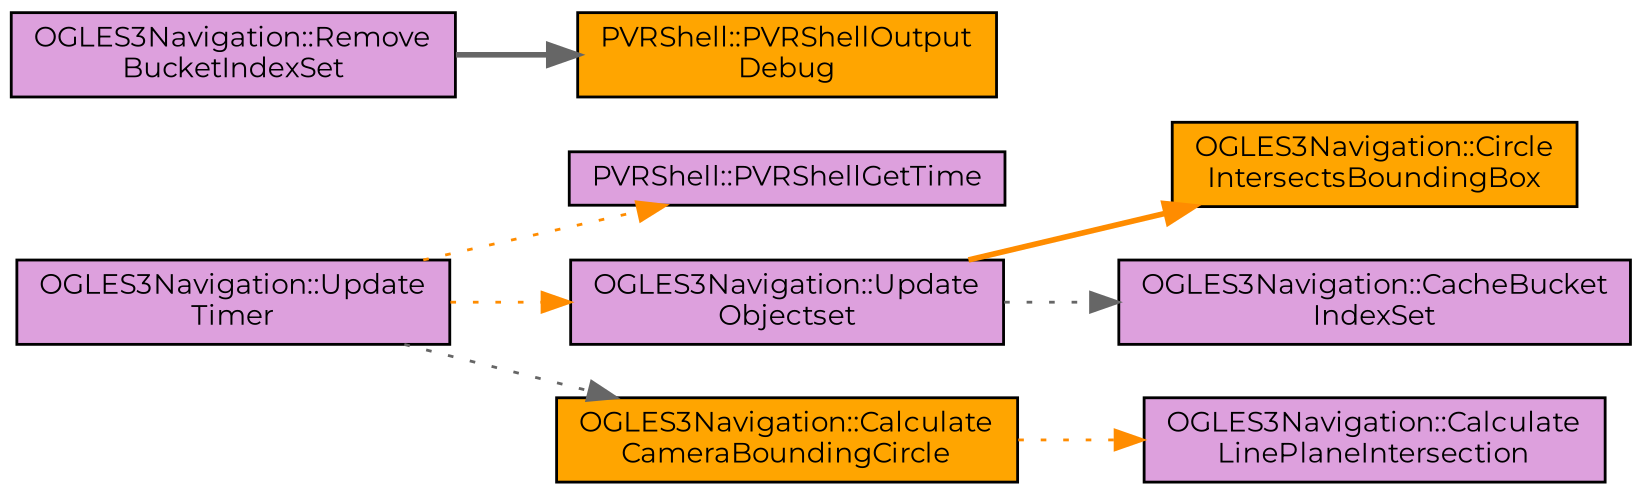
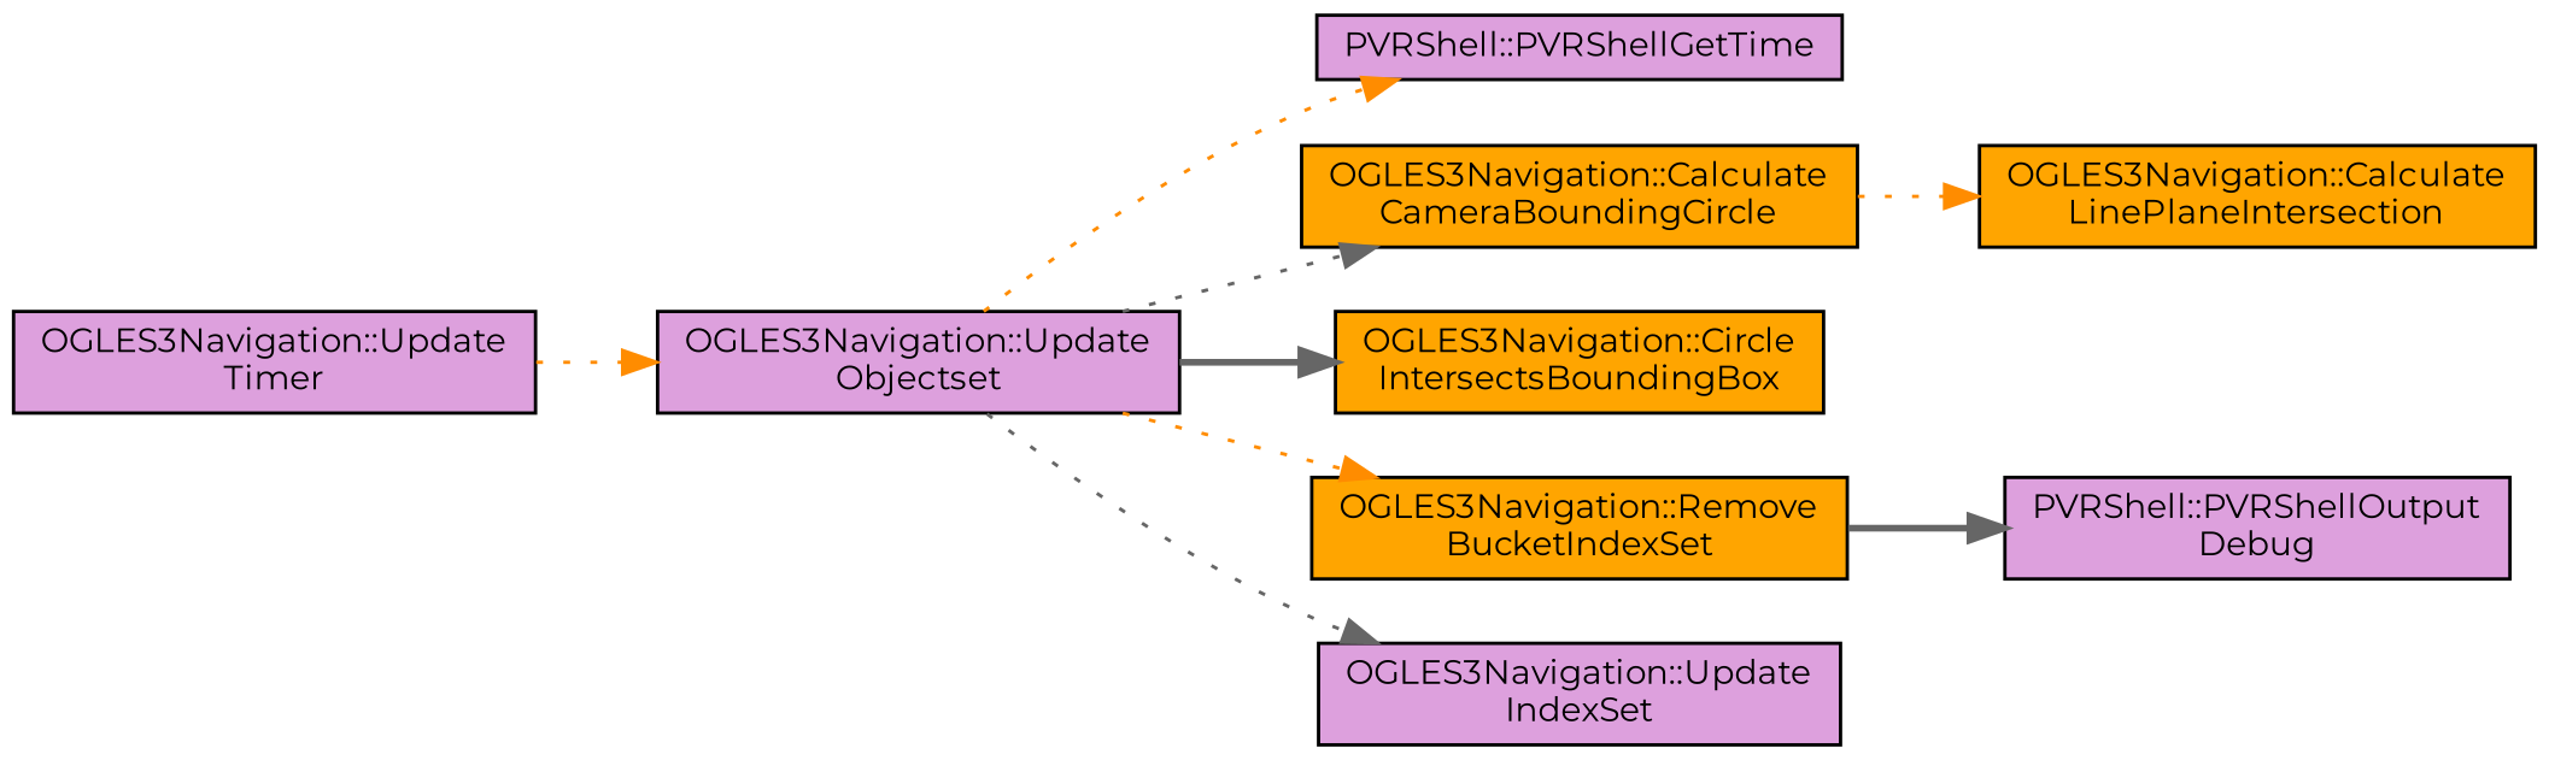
  digraph {
    fontname=Montserrat
    rankdir=LR
    node [color=black fillcolor=plum fontname=Montserrat fontsize=10 shape=record style=filled]
    edge [color=darkorange fontname=Montserrat fontsize=10 labelfontname=Helvetica labelfontsize=10 style=dotted]
    n1 [fontcolor=black height=0.2 label="OGLES3Navigation::Update\lTimer" width=0.4]
    n2 [height=0.2 label="PVRShell::PVRShellGetTime" width=0.4]
    n3 [height=0.2 label="OGLES3Navigation::Update\lObjectset" width=0.4]
    n4 [fillcolor=orange height=0.2 label="OGLES3Navigation::Calculate\lCameraBoundingCircle" width=0.4]
    n5 [fillcolor=orange height=0.2 label="OGLES3Navigation::Circle\lIntersectsBoundingBox" width=0.4]
-   n6 [height=0.2 label="OGLES3Navigation::Remove\lBucketIndexSet" width=0.4]
-   n7 [height=0.2 label="OGLES3Navigation::CacheBucket\lIndexSet" width=0.4]
-   n8 [height=0.2 label="OGLES3Navigation::Calculate\lLinePlaneIntersection" width=0.4]
-   n9 [fillcolor=orange height=0.2 label="PVRShell::PVRShellOutput\lDebug" width=0.4]
-   n1 -> n2
+   n6 [fillcolor=orange height=0.2 label="OGLES3Navigation::Remove\lBucketIndexSet" width=0.4]
+   n7 [height=0.2 label="OGLES3Navigation::Update\lIndexSet" width=0.4]
+   n8 [fillcolor=orange height=0.2 label="OGLES3Navigation::Calculate\lLinePlaneIntersection" width=0.4]
+   n9 [height=0.2 label="PVRShell::PVRShellOutput\lDebug" width=0.4]
+   n3 -> n2
    n1 -> n3
-   n1 -> n4 [color=gray40]
-   n3 -> n5 [style=bold]
+   n3 -> n4 [color=gray40]
+   n3 -> n5 [color=gray40 style=bold]
+   n3 -> n6
    n3 -> n7 [color=gray40]
    n4 -> n8
    n6 -> n9 [color=gray40 style=bold]
  }
